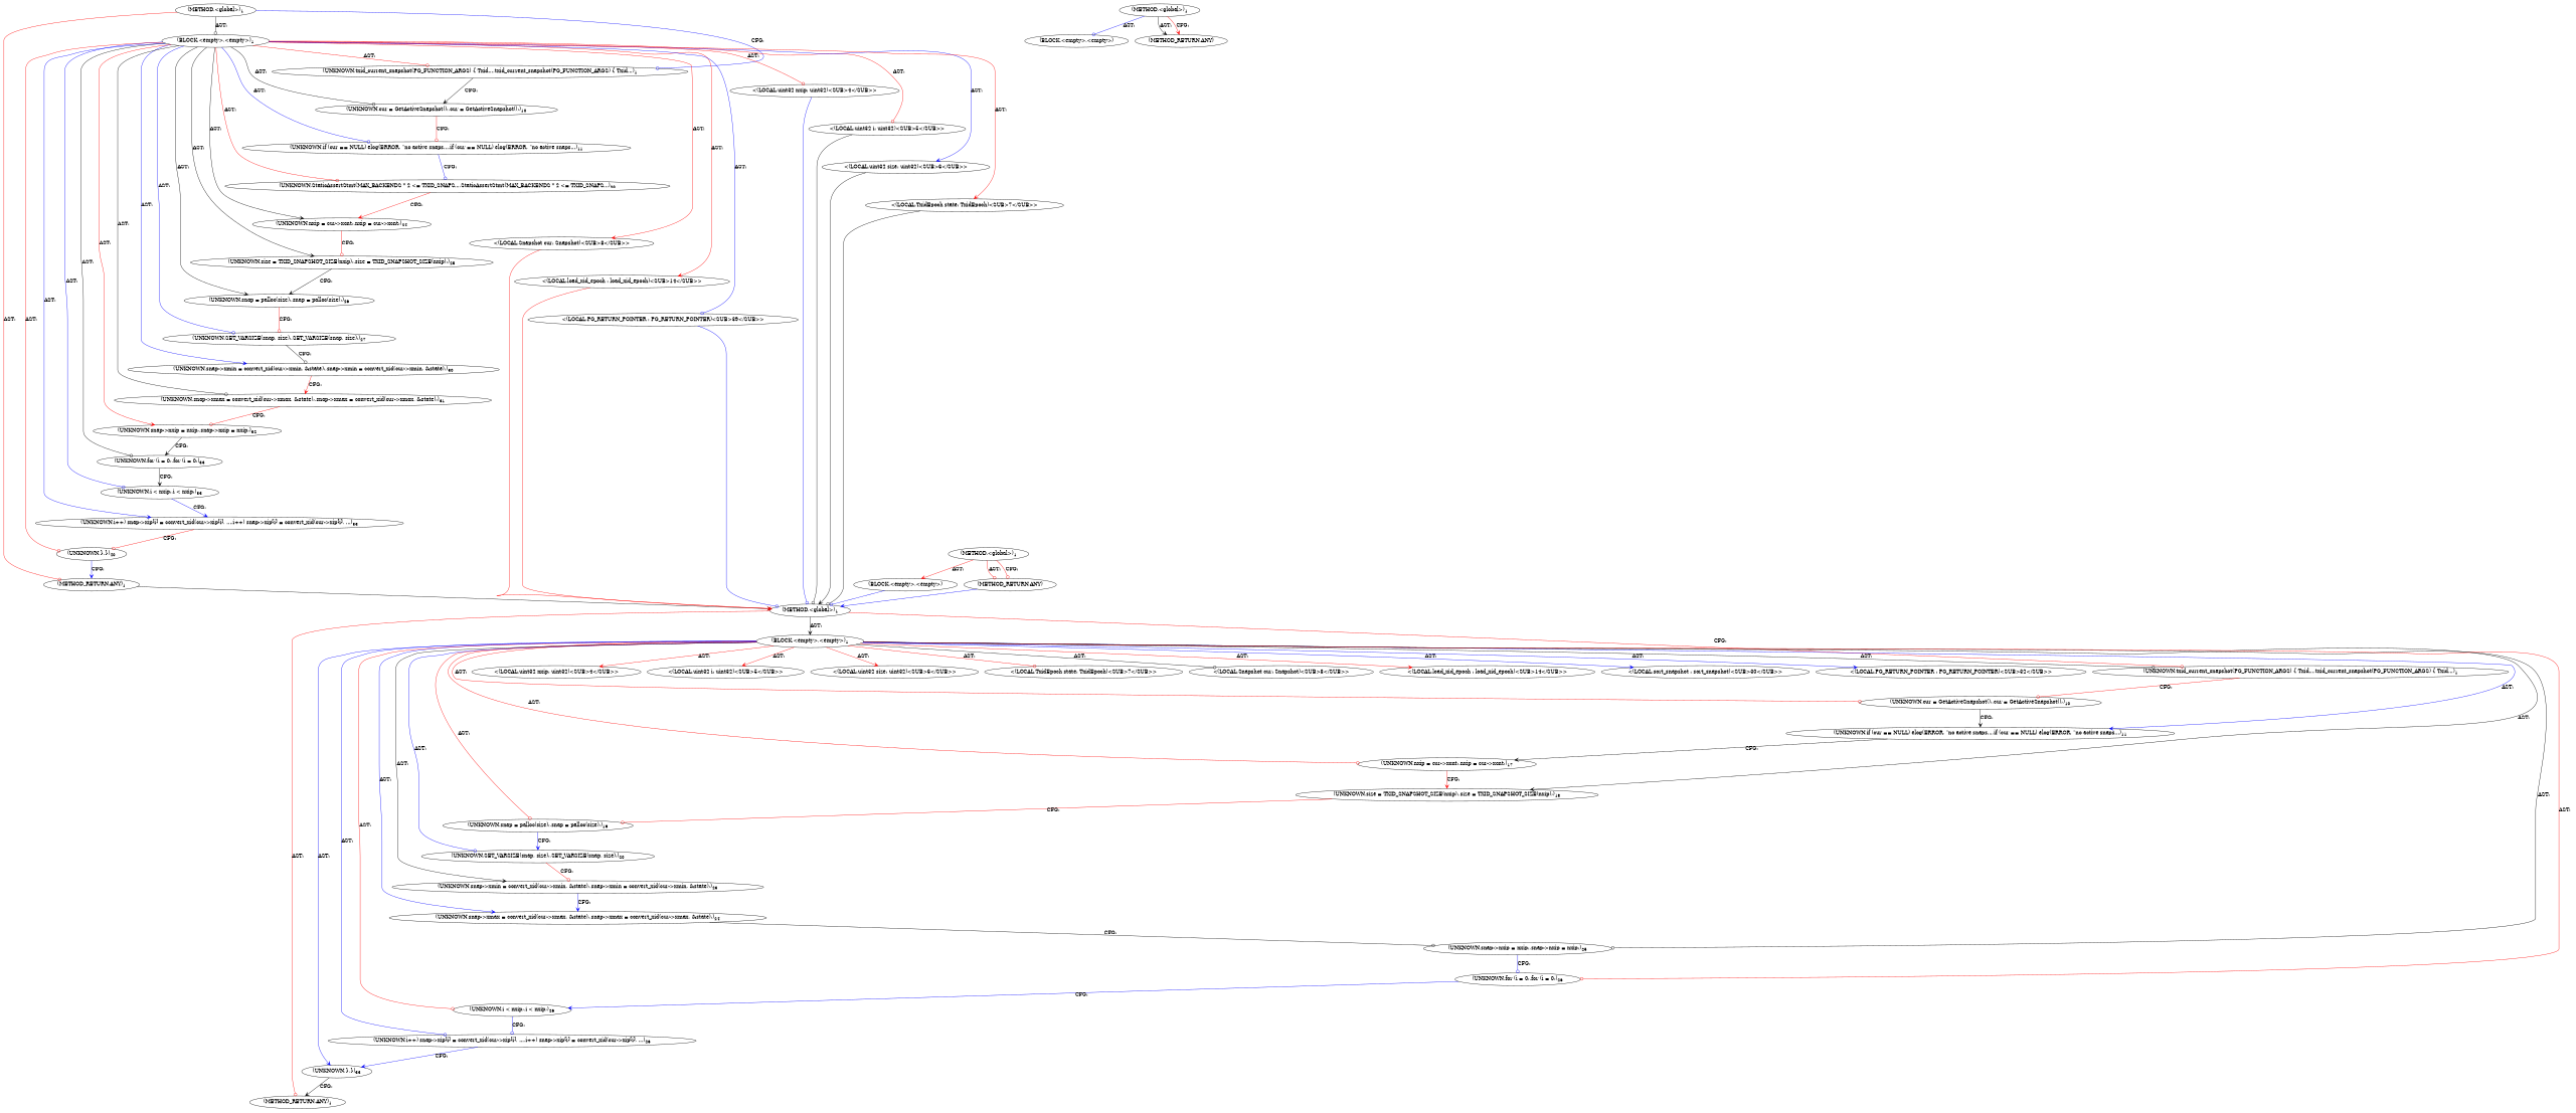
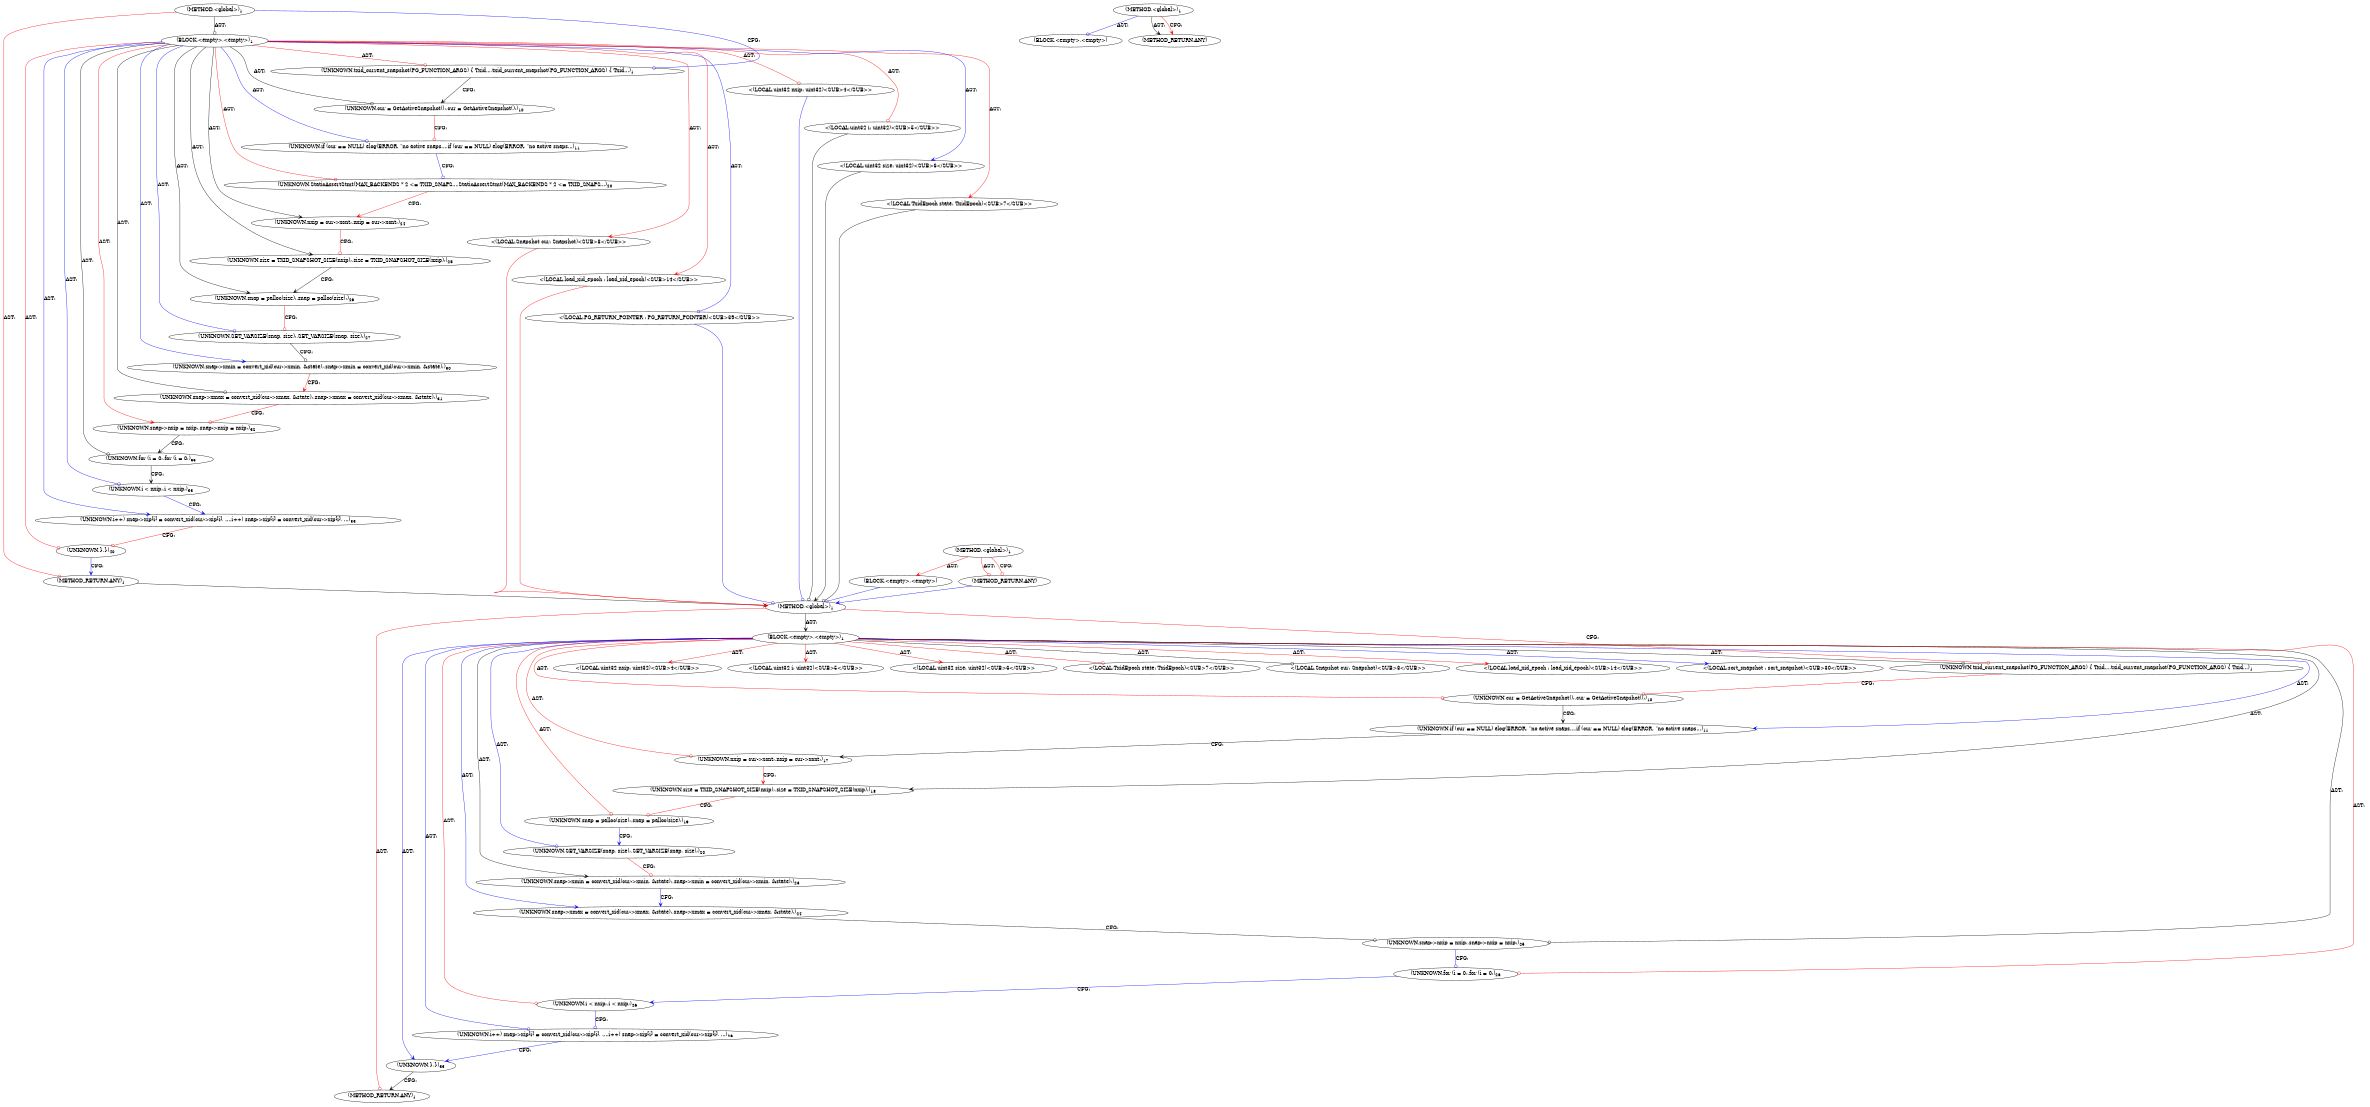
  digraph {
    edge [arrowhead=odot color=red]
    n1 [label=<(METHOD,&lt;global&gt;)<SUB>1</SUB>>]
    n2 [label=<(BLOCK,&lt;empty&gt;,&lt;empty&gt;)<SUB>1</SUB>>]
    n3 [label=<(UNKNOWN,txid_current_snapshot(PG_FUNCTION_ARGS) { 	Txid...,txid_current_snapshot(PG_FUNCTION_ARGS) { 	Txid...)<SUB>1</SUB>>]
    n4 [label=<(METHOD_RETURN,ANY)<SUB>1</SUB>>]
    n5 [label="<(LOCAL,uint32 nxip: uint32)<SUB>4</SUB>>"]
    n6 [label="<(LOCAL,uint32 i: uint32)<SUB>5</SUB>>"]
    n7 [label="<(LOCAL,uint32 size: uint32)<SUB>6</SUB>>"]
    n8 [label="<(LOCAL,TxidEpoch state: TxidEpoch)<SUB>7</SUB>>"]
    n9 [label="<(LOCAL,Snapshot cur: Snapshot)<SUB>8</SUB>>"]
    n10 [label=<(UNKNOWN,cur = GetActiveSnapshot();,cur = GetActiveSnapshot();)<SUB>10</SUB>>]
    n11 [label=<(UNKNOWN,if (cur == NULL) 		elog(ERROR, &quot;no active snaps...,if (cur == NULL) 		elog(ERROR, &quot;no active snaps...)<SUB>11</SUB>>]
    n12 [label="<(LOCAL,load_xid_epoch : load_xid_epoch)<SUB>14</SUB>>"]
    n13 [label=<(UNKNOWN,nxip = cur-&gt;xcnt;,nxip = cur-&gt;xcnt;)<SUB>17</SUB>>]
    n14 [label=<(UNKNOWN,size = TXID_SNAPSHOT_SIZE(nxip);,size = TXID_SNAPSHOT_SIZE(nxip);)<SUB>18</SUB>>]
    n15 [label=<(UNKNOWN,snap = palloc(size);,snap = palloc(size);)<SUB>19</SUB>>]
    n16 [label=<(UNKNOWN,SET_VARSIZE(snap, size);,SET_VARSIZE(snap, size);)<SUB>20</SUB>>]
    n17 [label=<(UNKNOWN,snap-&gt;xmin = convert_xid(cur-&gt;xmin, &amp;state);,snap-&gt;xmin = convert_xid(cur-&gt;xmin, &amp;state);)<SUB>23</SUB>>]
    n18 [label=<(UNKNOWN,snap-&gt;xmax = convert_xid(cur-&gt;xmax, &amp;state);,snap-&gt;xmax = convert_xid(cur-&gt;xmax, &amp;state);)<SUB>24</SUB>>]
    n19 [label=<(UNKNOWN,snap-&gt;nxip = nxip;,snap-&gt;nxip = nxip;)<SUB>25</SUB>>]
    n20 [label=<(UNKNOWN,for (i = 0;,for (i = 0;)<SUB>26</SUB>>]
    n21 [label=<(UNKNOWN,i &lt; nxip;,i &lt; nxip;)<SUB>26</SUB>>]
    n22 [label=<(UNKNOWN,i++) 		snap-&gt;xip[i] = convert_xid(cur-&gt;xip[i], ...,i++) 		snap-&gt;xip[i] = convert_xid(cur-&gt;xip[i], ...)<SUB>26</SUB>>]
    n23 [label="<(LOCAL,sort_snapshot : sort_snapshot)<SUB>30</SUB>>"]
-   n24 [label="<(LOCAL,PG_RETURN_POINTER : PG_RETURN_POINTER)<SUB>32</SUB>>"]
    n25 [label=<(UNKNOWN,},})<SUB>33</SUB>>]
    n26 [label=<(METHOD,&lt;global&gt;)<SUB>1</SUB>>]
    n27 [label=<(BLOCK,&lt;empty&gt;,&lt;empty&gt;)>]
    n28 [label=<(METHOD_RETURN,ANY)>]
    n29 [label=<(METHOD,&lt;global&gt;)<SUB>1</SUB>>]
    n30 [label=<(BLOCK,&lt;empty&gt;,&lt;empty&gt;)<SUB>1</SUB>>]
    n31 [label=<(UNKNOWN,txid_current_snapshot(PG_FUNCTION_ARGS) { 	Txid...,txid_current_snapshot(PG_FUNCTION_ARGS) { 	Txid...)<SUB>1</SUB>>]
    n32 [label=<(METHOD_RETURN,ANY)<SUB>1</SUB>>]
    n33 [label="<(LOCAL,uint32 nxip: uint32)<SUB>4</SUB>>"]
    n34 [label="<(LOCAL,uint32 i: uint32)<SUB>5</SUB>>"]
    n35 [label="<(LOCAL,uint32 size: uint32)<SUB>6</SUB>>"]
    n36 [label="<(LOCAL,TxidEpoch state: TxidEpoch)<SUB>7</SUB>>"]
    n37 [label="<(LOCAL,Snapshot cur: Snapshot)<SUB>8</SUB>>"]
    n38 [label=<(UNKNOWN,cur = GetActiveSnapshot();,cur = GetActiveSnapshot();)<SUB>10</SUB>>]
    n39 [label=<(UNKNOWN,if (cur == NULL) 		elog(ERROR, &quot;no active snaps...,if (cur == NULL) 		elog(ERROR, &quot;no active snaps...)<SUB>11</SUB>>]
    n40 [label="<(LOCAL,load_xid_epoch : load_xid_epoch)<SUB>14</SUB>>"]
    n41 [label=<(UNKNOWN,StaticAssertStmt(MAX_BACKENDS * 2 &lt;= TXID_SNAPS...,StaticAssertStmt(MAX_BACKENDS * 2 &lt;= TXID_SNAPS...)<SUB>20</SUB>>]
    n42 [label=<(UNKNOWN,nxip = cur-&gt;xcnt;,nxip = cur-&gt;xcnt;)<SUB>24</SUB>>]
    n43 [label=<(UNKNOWN,size = TXID_SNAPSHOT_SIZE(nxip);,size = TXID_SNAPSHOT_SIZE(nxip);)<SUB>25</SUB>>]
    n44 [label=<(UNKNOWN,snap = palloc(size);,snap = palloc(size);)<SUB>26</SUB>>]
    n45 [label=<(UNKNOWN,SET_VARSIZE(snap, size);,SET_VARSIZE(snap, size);)<SUB>27</SUB>>]
    n46 [label=<(UNKNOWN,snap-&gt;xmin = convert_xid(cur-&gt;xmin, &amp;state);,snap-&gt;xmin = convert_xid(cur-&gt;xmin, &amp;state);)<SUB>30</SUB>>]
    n47 [label=<(UNKNOWN,snap-&gt;xmax = convert_xid(cur-&gt;xmax, &amp;state);,snap-&gt;xmax = convert_xid(cur-&gt;xmax, &amp;state);)<SUB>31</SUB>>]
    n48 [label=<(UNKNOWN,snap-&gt;nxip = nxip;,snap-&gt;nxip = nxip;)<SUB>32</SUB>>]
    n49 [label=<(UNKNOWN,for (i = 0;,for (i = 0;)<SUB>33</SUB>>]
    n50 [label=<(UNKNOWN,i &lt; nxip;,i &lt; nxip;)<SUB>33</SUB>>]
    n51 [label=<(UNKNOWN,i++) 		snap-&gt;xip[i] = convert_xid(cur-&gt;xip[i], ...,i++) 		snap-&gt;xip[i] = convert_xid(cur-&gt;xip[i], ...)<SUB>33</SUB>>]
    n52 [label="<(LOCAL,PG_RETURN_POINTER : PG_RETURN_POINTER)<SUB>39</SUB>>"]
    n53 [label=<(UNKNOWN,},})<SUB>40</SUB>>]
    n54 [label=<(METHOD,&lt;global&gt;)<SUB>1</SUB>>]
    n55 [label=<(BLOCK,&lt;empty&gt;,&lt;empty&gt;)>]
    n56 [label=<(METHOD_RETURN,ANY)>]
    n1 -> n2 [arrowhead=vee color=black label="AST: "]
    n1 -> n3 [label="CFG: "]
    n1 -> n4 [label="AST: "]
    n2 -> n3 [color=black label="AST: "]
    n2 -> n5 [arrowhead=vee label="AST: "]
    n2 -> n6 [arrowhead=vee label="AST: "]
    n2 -> n7 [arrowhead=vee label="AST: "]
    n2 -> n8 [label="AST: "]
    n2 -> n9 [color=black label="AST: "]
    n2 -> n10 [label="AST: "]
    n2 -> n11 [arrowhead=vee color=blue label="AST: "]
    n2 -> n12 [arrowhead=vee label="AST: "]
    n2 -> n13 [label="AST: "]
    n2 -> n14 [arrowhead=vee color=black label="AST: "]
    n2 -> n15 [label="AST: "]
    n2 -> n16 [color=blue label="AST: "]
    n2 -> n17 [arrowhead=vee color=black label="AST: "]
    n2 -> n18 [arrowhead=vee color=blue label="AST: "]
    n2 -> n19 [color=black label="AST: "]
    n2 -> n20 [label="AST: "]
    n2 -> n21 [label="AST: "]
    n2 -> n22 [color=blue label="AST: "]
    n2 -> n23 [arrowhead=vee color=blue label="AST: "]
-   n2 -> n24 [arrowhead=vee color=blue label="AST: "]
    n2 -> n25 [arrowhead=vee color=blue label="AST: "]
    n3 -> n10 [label="CFG: "]
    n10 -> n11 [arrowhead=vee color=black label="CFG: "]
    n11 -> n13 [arrowhead=vee color=black label="CFG: "]
    n13 -> n14 [arrowhead=vee label="CFG: "]
    n14 -> n15 [label="CFG: "]
    n15 -> n16 [arrowhead=vee color=blue label="CFG: "]
    n16 -> n17 [label="CFG: "]
    n17 -> n18 [arrowhead=vee color=blue label="CFG: "]
    n18 -> n19 [color=black label="CFG: "]
    n19 -> n20 [color=blue label="CFG: "]
    n20 -> n21 [arrowhead=vee color=blue label="CFG: "]
    n21 -> n22 [color=blue label="CFG: "]
    n22 -> n25 [arrowhead=vee color=blue label="CFG: "]
    n25 -> n4 [arrowhead=vee color=black label="CFG: "]
    n26 -> n27 [color=blue label="AST: "]
    n26 -> n28 [arrowhead=vee color=black label="AST: "]
    n26 -> n28 [arrowhead=vee label="CFG: "]
    n29 -> n30 [color=black label="AST: "]
    n29 -> n31 [color=blue label="CFG: "]
    n29 -> n32 [label="AST: "]
    n30 -> n31 [label="AST: "]
    n30 -> n33 [label="AST: "]
    n30 -> n34 [label="AST: "]
    n30 -> n35 [arrowhead=vee color=blue label="AST: "]
    n30 -> n36 [arrowhead=vee label="AST: "]
    n30 -> n37 [arrowhead=vee label="AST: "]
    n30 -> n38 [color=black label="AST: "]
    n30 -> n39 [color=blue label="AST: "]
    n30 -> n40 [arrowhead=vee label="AST: "]
    n30 -> n41 [label="AST: "]
    n30 -> n42 [arrowhead=vee color=black label="AST: "]
    n30 -> n43 [arrowhead=vee color=black label="AST: "]
    n30 -> n44 [arrowhead=vee color=black label="AST: "]
    n30 -> n45 [color=blue label="AST: "]
    n30 -> n46 [arrowhead=vee color=blue label="AST: "]
    n30 -> n47 [color=black label="AST: "]
    n30 -> n48 [arrowhead=vee label="AST: "]
    n30 -> n49 [color=black label="AST: "]
    n30 -> n50 [color=blue label="AST: "]
    n30 -> n51 [arrowhead=vee color=blue label="AST: "]
    n30 -> n52 [color=blue label="AST: "]
    n30 -> n53 [label="AST: "]
    n31 -> n38 [arrowhead=vee color=black label="CFG: "]
    n32 -> n1 [arrowhead=vee color=black]
    n33 -> n1 [color=blue]
    n34 -> n1 [color=black]
    n35 -> n1 [arrowhead=vee color=black]
    n36 -> n1 [color=black]
    n37 -> n1
    n38 -> n39 [label="CFG: "]
    n39 -> n41 [color=blue label="CFG: "]
    n40 -> n1 [arrowhead=vee]
    n41 -> n42 [arrowhead=vee label="CFG: "]
    n42 -> n43 [label="CFG: "]
    n43 -> n44 [arrowhead=vee color=black label="CFG: "]
    n44 -> n45 [label="CFG: "]
    n45 -> n46 [color=black label="CFG: "]
    n46 -> n47 [arrowhead=vee label="CFG: "]
    n47 -> n48 [label="CFG: "]
    n48 -> n49 [arrowhead=vee color=black label="CFG: "]
    n49 -> n50 [arrowhead=vee color=black label="CFG: "]
    n50 -> n51 [arrowhead=vee color=blue label="CFG: "]
    n51 -> n53 [label="CFG: "]
    n52 -> n1 [color=blue]
    n53 -> n32 [arrowhead=vee color=blue label="CFG: "]
    n54 -> n55 [arrowhead=vee label="AST: "]
    n54 -> n56 [label="AST: "]
    n54 -> n56 [label="CFG: "]
    n55 -> n1 [color=blue]
    n56 -> n1 [arrowhead=vee color=blue]
  }
